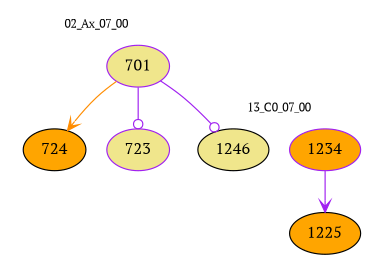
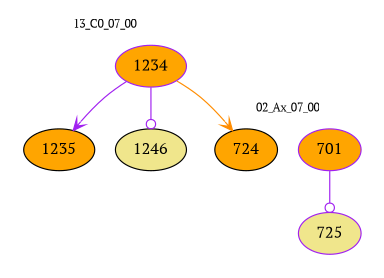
  digraph {
    fontname="PT Serif"
    node [color=purple fillcolor=orange fontname="PT Serif" style=filled]
    edge [arrowhead=vee color=purple fontname="PT Serif"]
-   n1 [fillcolor=khaki label=701]
+   n1 [label=701]
    n2 [color=black label=724]
-   n3 [fillcolor=khaki label=723]
+   n3 [fillcolor=khaki label=725]
    n4 [label=1234]
-   n5 [color=black label=1225]
+   n5 [color=black label=1235]
    n6 [color=black fillcolor=khaki label=1246]
    subgraph cluster_1 {
      color=white
      fontsize=10
      label="02_Ax_07_00"
      n1
      n2
      n3
    }
    subgraph cluster_2 {
      color=white
      fontsize=10
      label="13_C0_07_00"
      n4
      n5
      n6
    }
-   n1 -> n2 [color=darkorange]
+   n4 -> n2 [color=darkorange]
    n1 -> n3 [arrowhead=odot]
    n4 -> n5
-   n1 -> n6 [arrowhead=odot]
+   n4 -> n6 [arrowhead=odot]
  }
